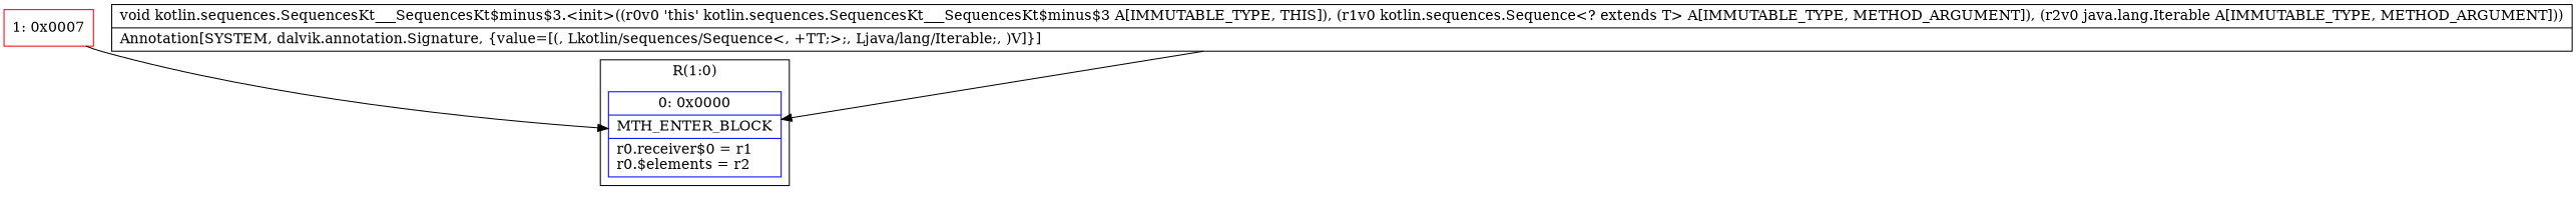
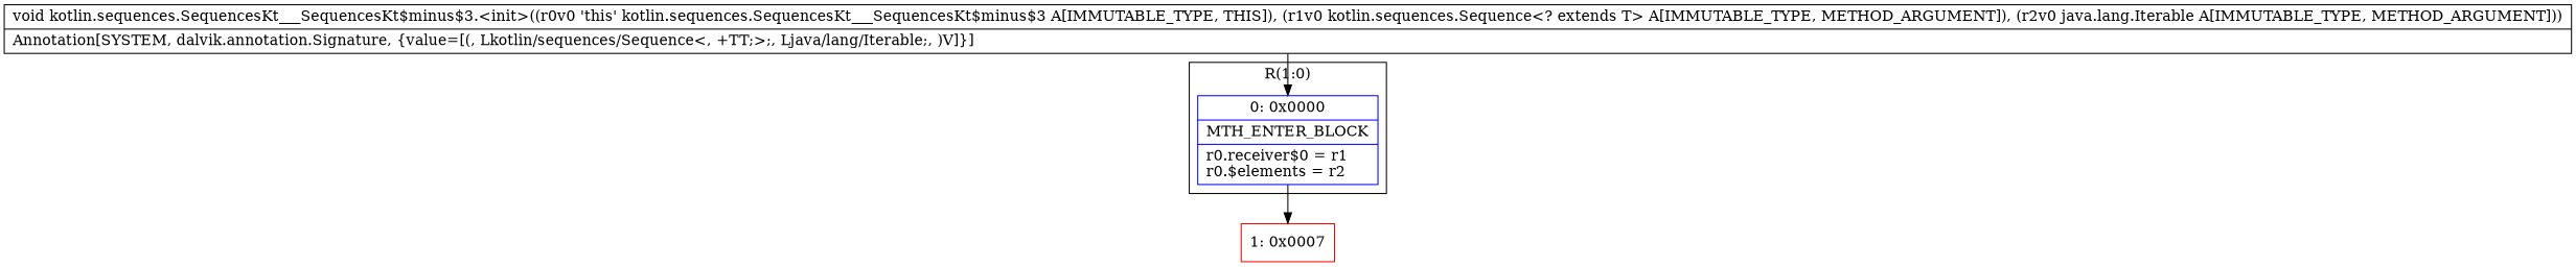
  digraph {
    node [shape=record]
    n1 [color=blue label="{0\:\ 0x0000|MTH_ENTER_BLOCK\l|r0.receiver$0 = r1\lr0.$elements = r2\l}"]
    n2 [color=red label="{1\:\ 0x0007}"]
    n3 [label="{void kotlin.sequences.SequencesKt___SequencesKt$minus$3.\<init\>((r0v0 'this' kotlin.sequences.SequencesKt___SequencesKt$minus$3 A[IMMUTABLE_TYPE, THIS]), (r1v0 kotlin.sequences.Sequence\<? extends T\> A[IMMUTABLE_TYPE, METHOD_ARGUMENT]), (r2v0 java.lang.Iterable A[IMMUTABLE_TYPE, METHOD_ARGUMENT]))  | Annotation[SYSTEM, dalvik.annotation.Signature, \{value=[(, Lkotlin\/sequences\/Sequence\<, +TT;\>;, Ljava\/lang\/Iterable;, )V]\}]\l}"]
    subgraph cluster_1 {
      label="R(1:0)"
      n1
    }
-   n2 -> n1
+   n1 -> n2
    n3 -> n1
  }
